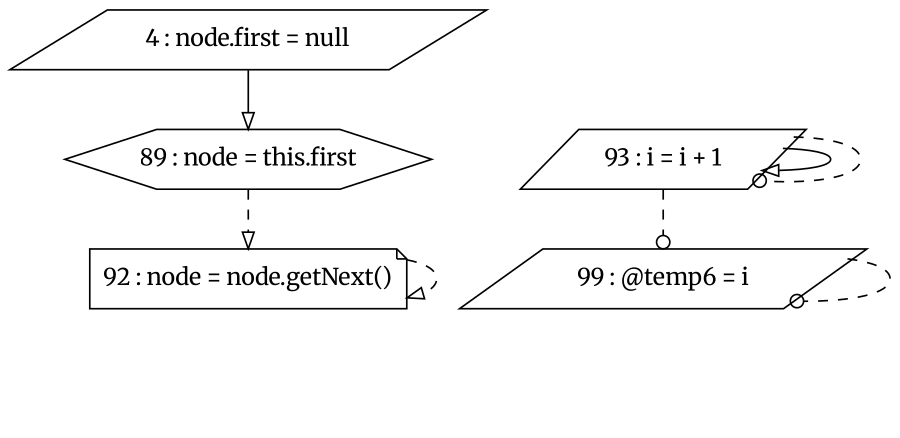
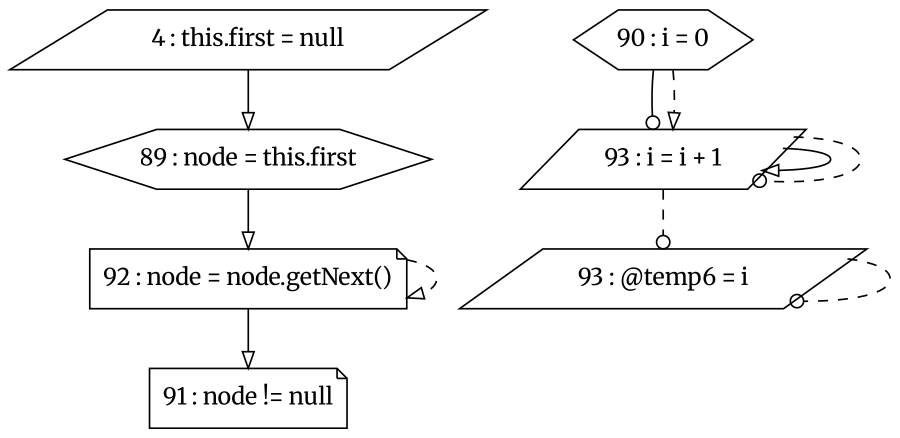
  digraph {
    fontname=Merriweather
    node [fontname=Merriweather shape=parallelogram]
    edge [arrowhead=onormal fontname=Merriweather style=dashed]
    "89 : node = this.first" [shape=hexagon]
-   "4 : this.first = null" [label="4 : node.first = null"]
+   "4 : this.first = null"
    "92 : node = node.getNext()" [shape=note]
+   "91 : node != null" [shape=note]
+   "90 : i = 0" [shape=hexagon]
    "93 : i = i + 1"
-   "93 : @temp6 = i" [label="99 : @temp6 = i"]
-   "89 : node = this.first" -> "92 : node = node.getNext()"
+   "93 : @temp6 = i"
+   "89 : node = this.first" -> "92 : node = node.getNext()" [style=solid]
    "4 : this.first = null" -> "89 : node = this.first" [style=""]
    "92 : node = node.getNext()" -> "92 : node = node.getNext()"
+   "92 : node = node.getNext()" -> "91 : node != null" [style=""]
+   "90 : i = 0" -> "93 : i = i + 1" [arrowhead=odot style=""]
+   "90 : i = 0" -> "93 : i = i + 1"
    "93 : i = i + 1" -> "93 : i = i + 1" [style=""]
    "93 : i = i + 1" -> "93 : i = i + 1" [arrowhead=odot]
    "93 : i = i + 1" -> "93 : @temp6 = i" [arrowhead=odot]
    "93 : @temp6 = i" -> "93 : @temp6 = i" [arrowhead=odot]
  }
